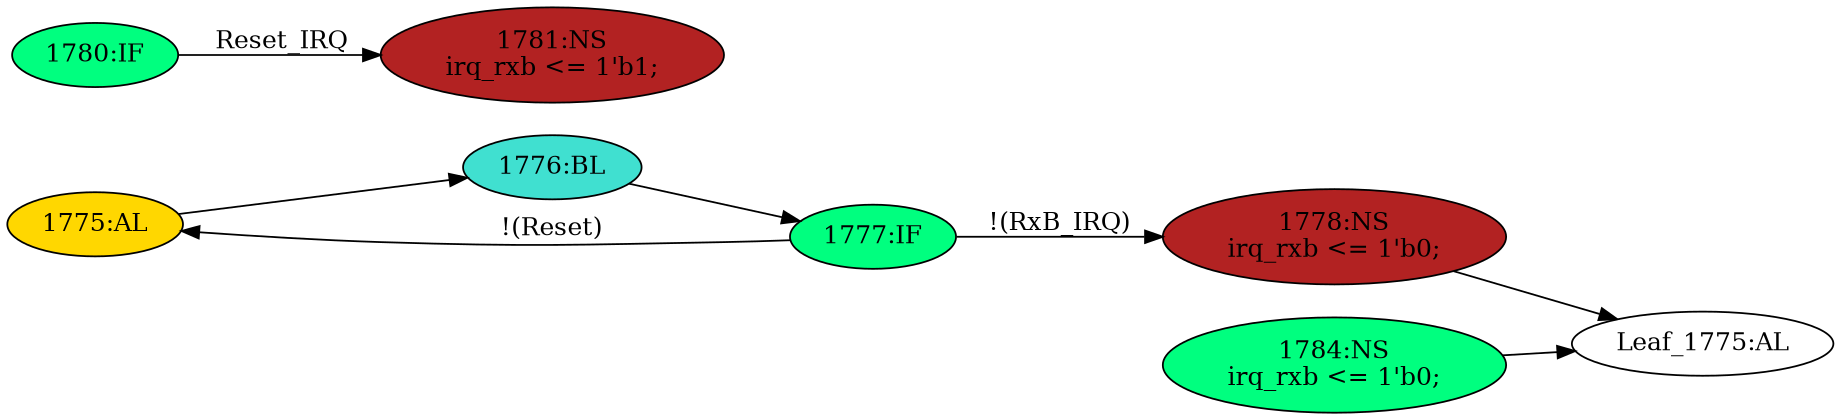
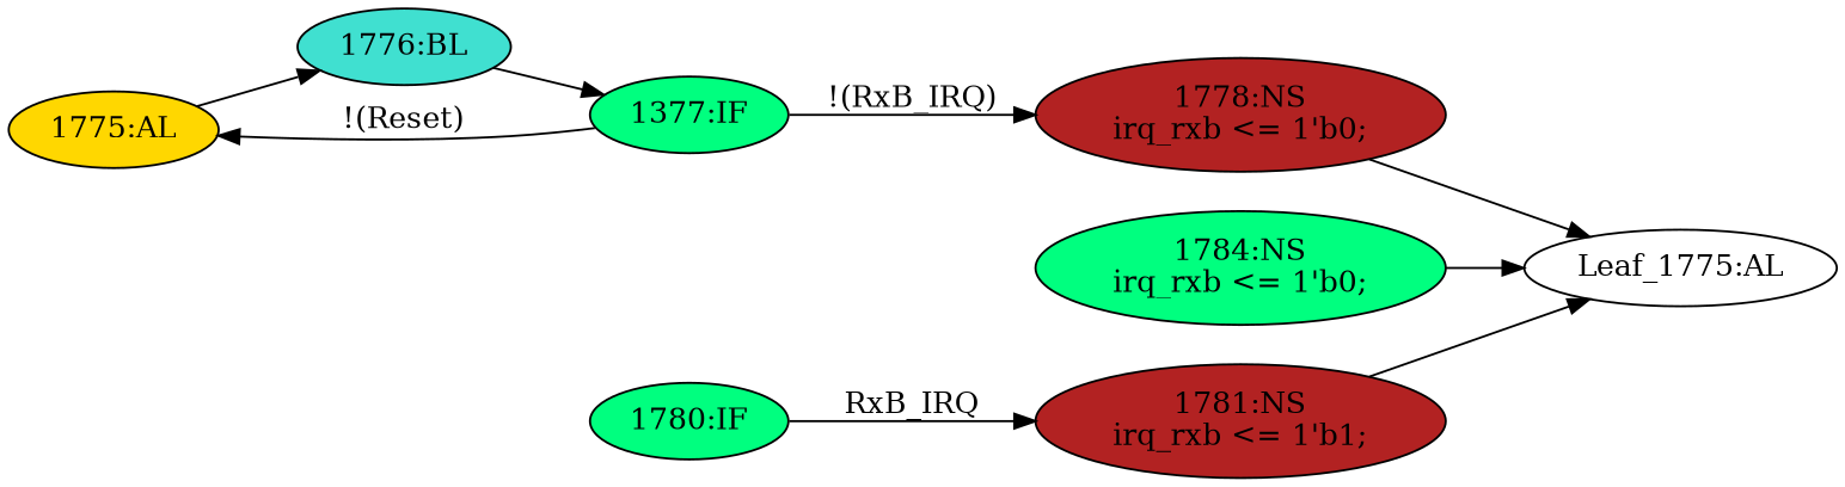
  strict digraph {
    fontname="DejaVu Serif"
    rankdir=LR
    node [fillcolor=springgreen fontname="DejaVu Serif" statements="[]" style=filled typ=NonblockingSubstitution]
    edge [cond="[]" fontname="DejaVu Serif" lineno=None]
    n1 [ast="<pyverilog.vparser.ast.Always object at 0x7fbdee042510>" clk_sens=True fillcolor=gold label="1775:AL" sens="['Clk', 'Reset']" typ=Always use_var="['Reset', 'INT_SOURCE_Wr', 'DataIn', 'RxB_IRQ']"]
    n2 [ast="<pyverilog.vparser.ast.Block object at 0x7fbdee042690>" fillcolor=turquoise label="1776:BL" typ=Block]
-   n3 [ast="<pyverilog.vparser.ast.IfStatement object at 0x7fbdee0426d0>" label="1777:IF" typ=IfStatement]
+   n3 [ast="<pyverilog.vparser.ast.IfStatement object at 0x7fbdee0426d0>" label="1377:IF" typ=IfStatement]
    n4 [ast="<pyverilog.vparser.ast.NonblockingSubstitution object at 0x7fbdee042c10>" fillcolor=firebrick label="1778:NS\nirq_rxb <= 1'b0;" statements="[<pyverilog.vparser.ast.NonblockingSubstitution object at 0x7fbdee042c10>]"]
    n5 [ast="<pyverilog.vparser.ast.NonblockingSubstitution object at 0x7fbdee042790>" label="1784:NS\nirq_rxb <= 1'b0;" statements="[<pyverilog.vparser.ast.NonblockingSubstitution object at 0x7fbdee042790>]"]
    n6 [def_var="['irq_rxb']" label="Leaf_1775:AL" fillcolor="" statements="" style="" typ=""]
    n7 [ast="<pyverilog.vparser.ast.IfStatement object at 0x7fbdee042710>" label="1780:IF" typ=IfStatement]
    n8 [ast="<pyverilog.vparser.ast.NonblockingSubstitution object at 0x7fbdee042a90>" fillcolor=firebrick label="1781:NS\nirq_rxb <= 1'b1;" statements="[<pyverilog.vparser.ast.NonblockingSubstitution object at 0x7fbdee042a90>]"]
    n1 -> n2
    n2 -> n3
    n3 -> n1 [cond="['Reset']" label="!(Reset)" lineno=1777]
    n3 -> n4 [cond="['Reset']" label="!(RxB_IRQ)" lineno=1777]
    n4 -> n6
    n5 -> n6
-   n7 -> n8 [cond="['RxB_IRQ']" label=Reset_IRQ lineno=1780]
+   n7 -> n8 [cond="['RxB_IRQ']" label=RxB_IRQ lineno=1780]
+   n8 -> n6
  }
